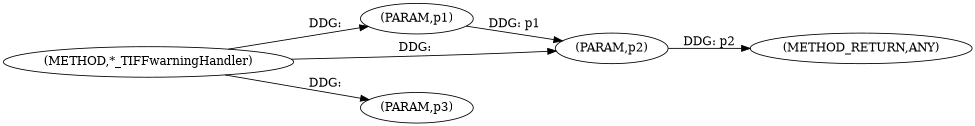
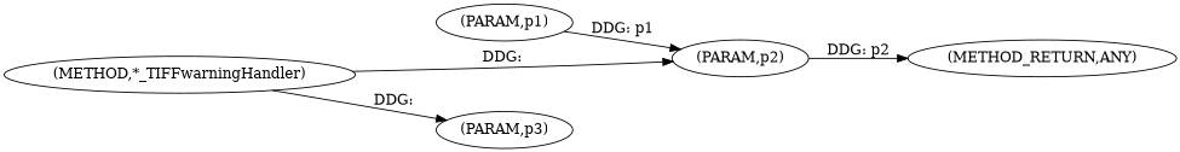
  digraph {
    rankdir=LR
    n1 [label=<(METHOD,*_TIFFwarningHandler)>]
    n2 [label=<(PARAM,p1)>]
    n3 [label=<(PARAM,p2)>]
    n4 [label=<(PARAM,p3)>]
    n5 [label=<(METHOD_RETURN,ANY)>]
-   n1 -> n2 [label="DDG: "]
    n1 -> n3 [label="DDG: "]
    n1 -> n4 [label="DDG: "]
    n2 -> n3 [label="DDG: p1"]
    n3 -> n5 [label="DDG: p2"]
  }
